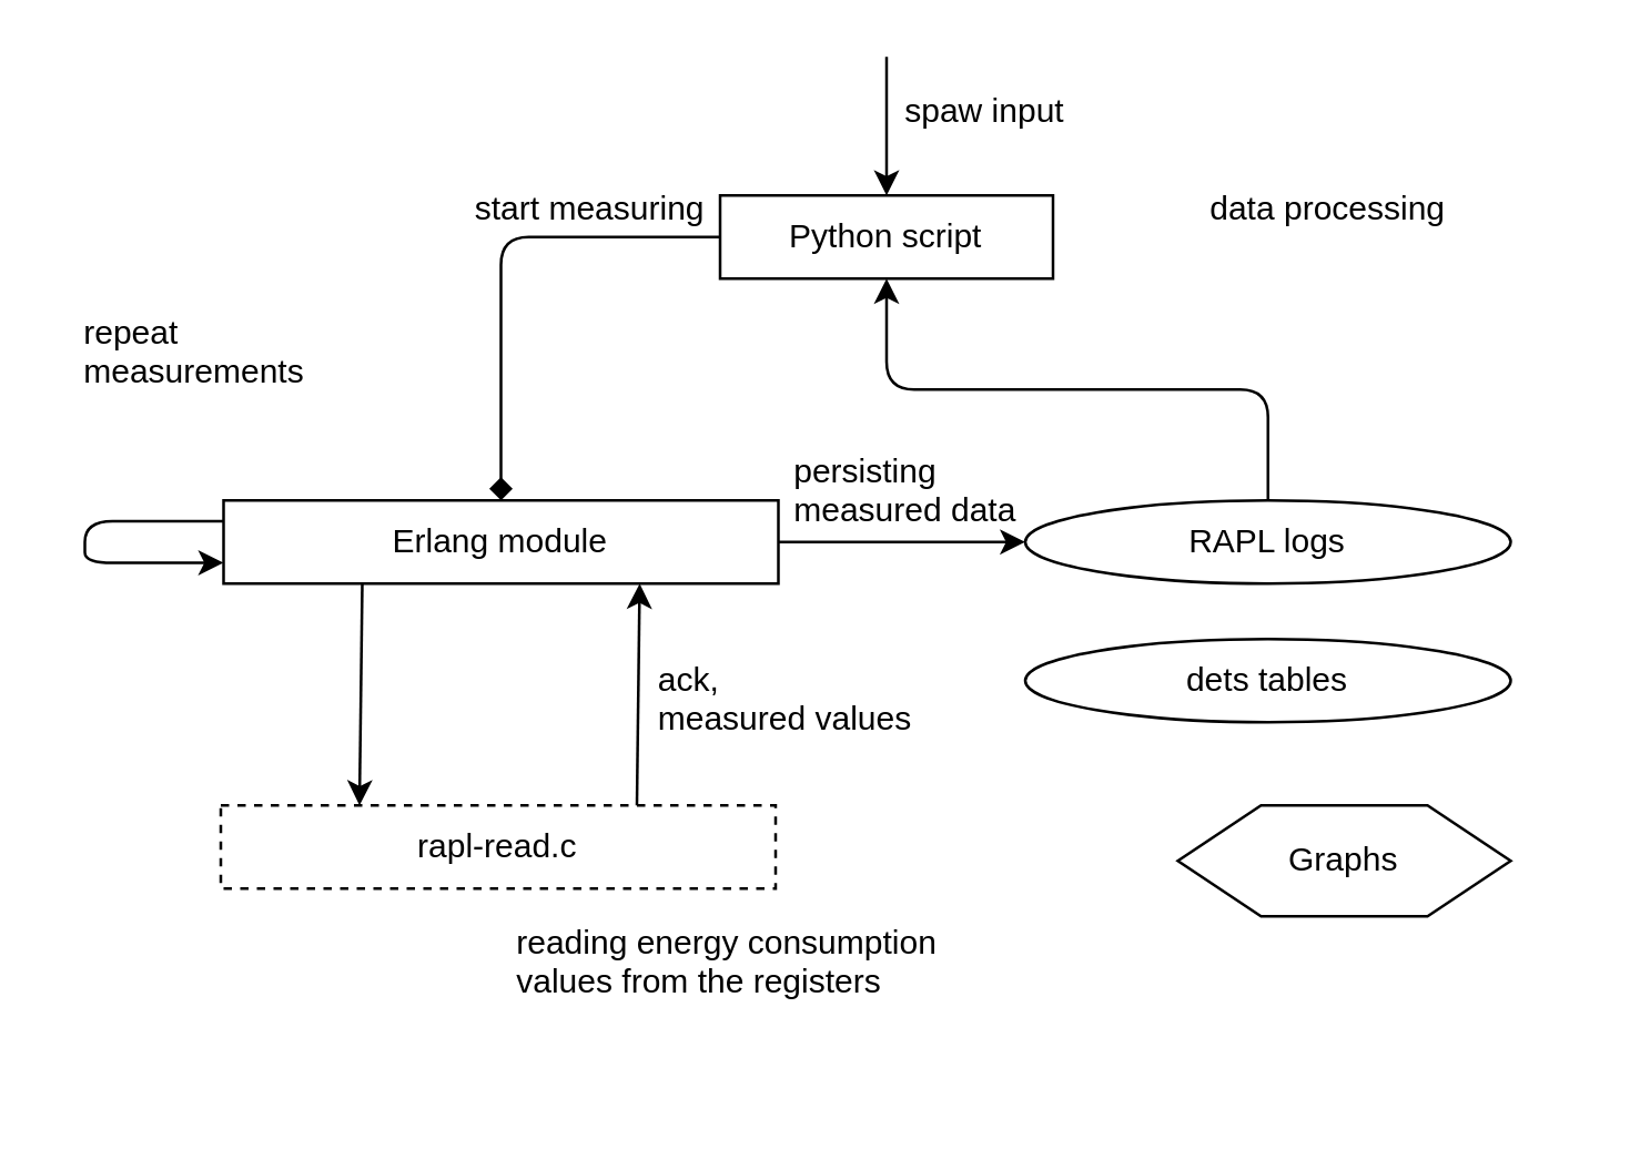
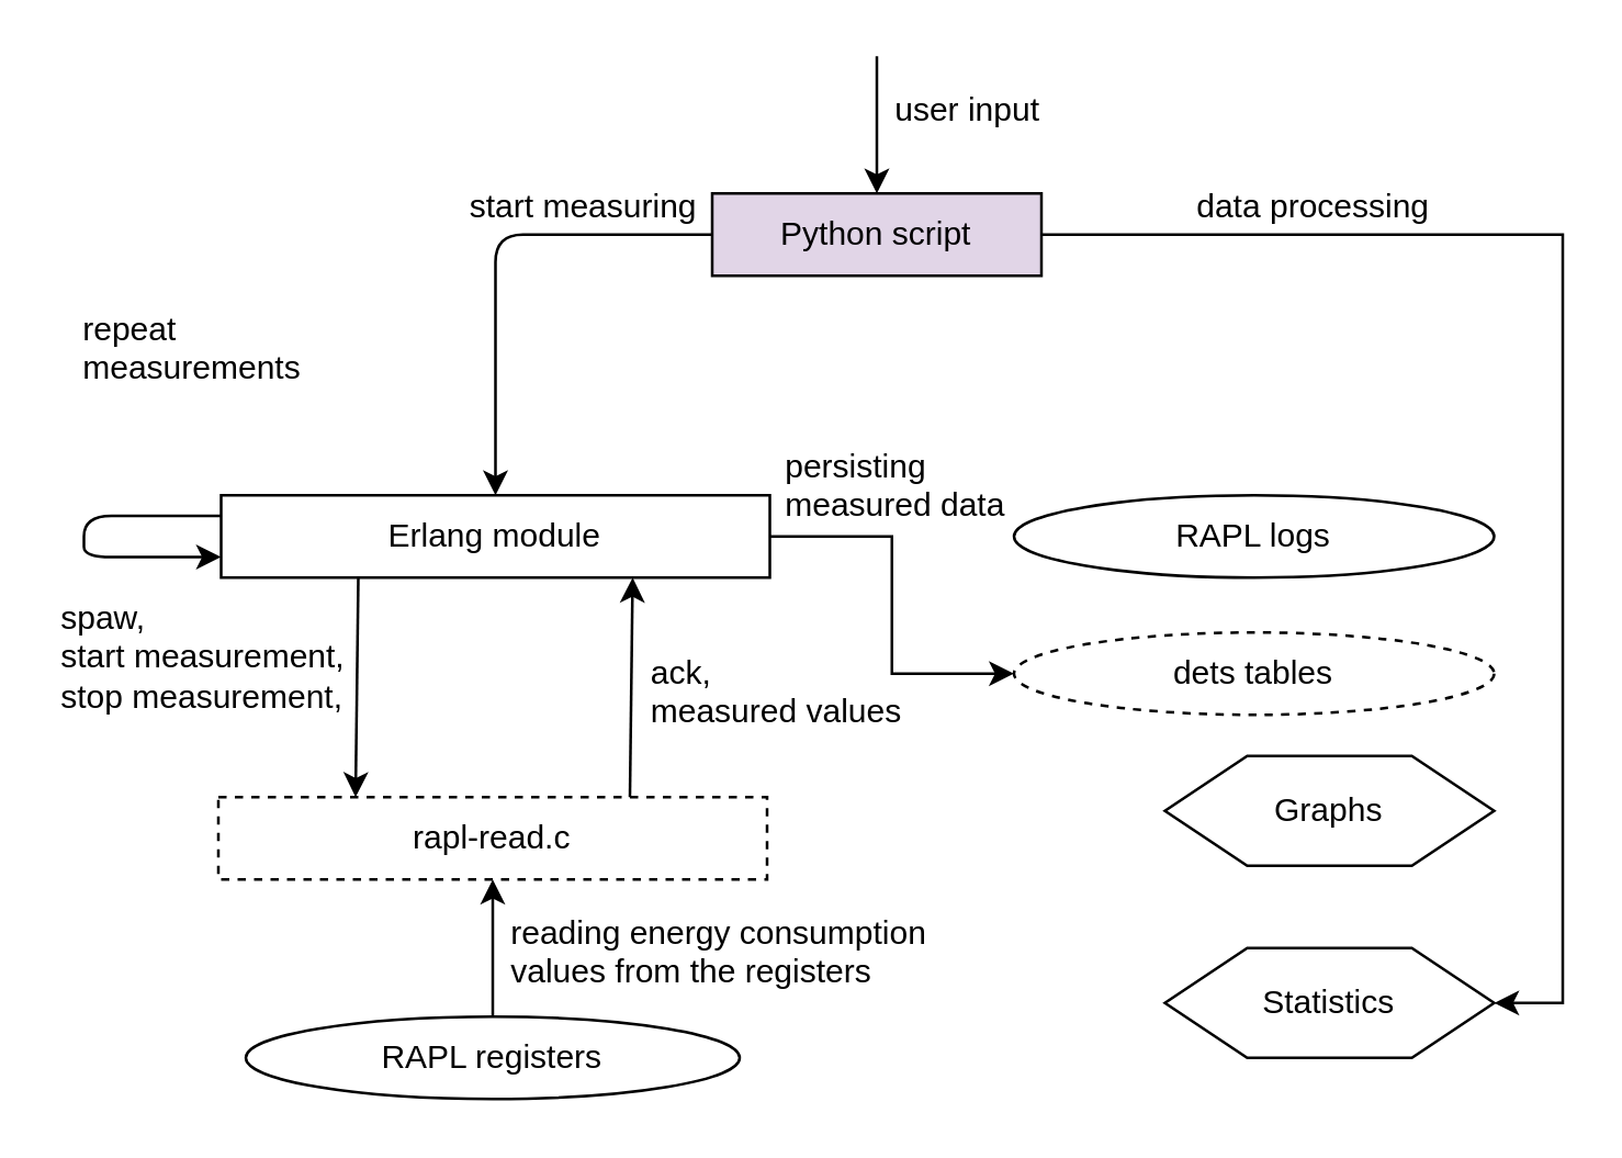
  <mxCell id="0" />
  <mxCell id="1" parent="0" />
  <mxCell id="2" value="Erlang module" style="rounded=0;whiteSpace=wrap;html=1;" parent="1" vertex="1"><mxGeometry x="80" y="180" width="200" height="30" as="geometry" /></mxCell>
  <mxCell id="3" value="rapl-read.c" style="rounded=0;whiteSpace=wrap;html=1;dashed=1;" parent="1" vertex="1"><mxGeometry x="79" y="290" width="200" height="30" as="geometry" /></mxCell>
+ <mxCell id="4" value="" style="endArrow=classic;html=1;exitX=0.5;exitY=0;exitDx=0;exitDy=0;entryX=0.5;entryY=1;entryDx=0;entryDy=0;edgeStyle=orthogonalEdgeStyle;" parent="1" source="10" target="3" edge="1"><mxGeometry width="50" height="50" relative="1" as="geometry"><mxPoint x="179" y="370" as="sourcePoint" /><mxPoint x="339" y="410" as="targetPoint" /></mxGeometry></mxCell>
  <mxCell id="5" value="reading energy consumption&lt;br&gt;values from the registers&lt;br&gt;" style="text;html=1;resizable=0;points=[];autosize=1;align=left;verticalAlign=top;spacingTop=-4;" parent="1" vertex="1"><mxGeometry x="184" y="330" width="170" height="30" as="geometry" /></mxCell>
  <mxCell id="6" value="" style="endArrow=classic;html=1;exitX=0.25;exitY=1;exitDx=0;exitDy=0;entryX=0.25;entryY=0;entryDx=0;entryDy=0;" parent="1" source="2" target="3" edge="1"><mxGeometry width="50" height="50" relative="1" as="geometry"><mxPoint x="359" y="140" as="sourcePoint" /><mxPoint x="409" y="90" as="targetPoint" /></mxGeometry></mxCell>
+ <mxCell id="7" value="spaw,&lt;br&gt;start measurement,&lt;br&gt;stop measurement,&lt;br&gt;" style="text;html=1;resizable=0;points=[];autosize=1;align=left;verticalAlign=top;spacingTop=-4;" parent="1" vertex="1"><mxGeometry x="20" y="215" width="120" height="40" as="geometry" /></mxCell>
  <mxCell id="8" value="" style="endArrow=classic;html=1;exitX=0.75;exitY=0;exitDx=0;exitDy=0;entryX=0.75;entryY=1;entryDx=0;entryDy=0;" parent="1" source="3" target="2" edge="1"><mxGeometry width="50" height="50" relative="1" as="geometry"><mxPoint x="319" y="150" as="sourcePoint" /><mxPoint x="369" y="100" as="targetPoint" /></mxGeometry></mxCell>
  <mxCell id="9" value="ack,&lt;br&gt;measured values&lt;br&gt;" style="text;html=1;resizable=0;points=[];autosize=1;align=left;verticalAlign=top;spacingTop=-4;" parent="1" vertex="1"><mxGeometry x="235" y="235" width="110" height="30" as="geometry" /></mxCell>
+ <mxCell id="10" value="RAPL registers" style="ellipse;whiteSpace=wrap;html=1;" parent="1" vertex="1"><mxGeometry x="89" y="370" width="180" height="30" as="geometry" /></mxCell>
  <mxCell id="11" value="RAPL logs" style="ellipse;whiteSpace=wrap;html=1;" parent="1" vertex="1"><mxGeometry x="369" y="180" width="175" height="30" as="geometry" /></mxCell>
- <mxCell id="12" value="dets tables" style="ellipse;whiteSpace=wrap;html=1;" parent="1" vertex="1"><mxGeometry x="369" y="230" width="175" height="30" as="geometry" /></mxCell>
- <mxCell id="13" value="" style="endArrow=classic;html=1;exitX=1;exitY=0.5;exitDx=0;exitDy=0;entryX=0;entryY=0.5;entryDx=0;entryDy=0;edgeStyle=orthogonalEdgeStyle;" parent="1" source="2" target="11" edge="1"><mxGeometry width="50" height="50" relative="1" as="geometry"><mxPoint x="399" y="230" as="sourcePoint" /><mxPoint x="449" y="180" as="targetPoint" /></mxGeometry></mxCell>
+ <mxCell id="12" value="dets tables" style="ellipse;whiteSpace=wrap;html=1;dashed=1;" parent="1" vertex="1"><mxGeometry x="369" y="230" width="175" height="30" as="geometry" /></mxCell>
+ <mxCell id="14" value="" style="endArrow=classic;html=1;exitX=1;exitY=0.5;exitDx=0;exitDy=0;entryX=0;entryY=0.5;entryDx=0;entryDy=0;edgeStyle=orthogonalEdgeStyle;rounded=0;" parent="1" source="2" target="12" edge="1"><mxGeometry width="50" height="50" relative="1" as="geometry"><mxPoint x="379" y="250" as="sourcePoint" /><mxPoint x="429" y="200" as="targetPoint" /></mxGeometry></mxCell>
  <mxCell id="15" value="persisting&lt;br&gt;measured data&lt;br&gt;" style="text;html=1;resizable=0;points=[];autosize=1;align=left;verticalAlign=top;spacingTop=-4;flipH=0;direction=east;" parent="1" vertex="1"><mxGeometry x="284" y="160" width="100" height="30" as="geometry" /></mxCell>
  <mxCell id="16" value="" style="endArrow=classic;html=1;exitX=0;exitY=0.25;exitDx=0;exitDy=0;edgeStyle=orthogonalEdgeStyle;rounded=1;entryX=0;entryY=0.75;entryDx=0;entryDy=0;" parent="1" source="2" target="2" edge="1"><mxGeometry width="50" height="50" relative="1" as="geometry"><mxPoint x="600" y="200" as="sourcePoint" /><mxPoint x="150" y="90" as="targetPoint" /><Array as="points"><mxPoint x="30" y="188" /><mxPoint x="30" y="203" /></Array></mxGeometry></mxCell>
  <mxCell id="17" value="repeat&lt;br&gt;measurements&lt;br&gt;" style="text;html=1;resizable=0;points=[];autosize=1;align=left;verticalAlign=top;spacingTop=-4;" parent="1" vertex="1"><mxGeometry x="28" y="110" width="90" height="30" as="geometry" /></mxCell>
- <mxCell id="18" value="Python script" style="rounded=0;whiteSpace=wrap;html=1;" parent="1" vertex="1"><mxGeometry x="259" y="70" width="120" height="30" as="geometry" /></mxCell>
+ <mxCell id="18" value="Python script" style="rounded=0;whiteSpace=wrap;html=1;fillColor=#e1d5e7;" parent="1" vertex="1"><mxGeometry x="259" y="70" width="120" height="30" as="geometry" /></mxCell>
  <mxCell id="19" value="data processing" style="text;html=1;resizable=0;points=[];autosize=1;align=left;verticalAlign=top;spacingTop=-4;" parent="1" vertex="1"><mxGeometry x="434" y="65" width="100" height="20" as="geometry" /></mxCell>
- <mxCell id="20" value="Graphs" style="shape=hexagon;perimeter=hexagonPerimeter2;whiteSpace=wrap;html=1;" parent="1" vertex="1"><mxGeometry x="424" y="290" width="120" height="40" as="geometry" /></mxCell>
+ <mxCell id="20" value="Graphs" style="shape=hexagon;perimeter=hexagonPerimeter2;whiteSpace=wrap;html=1;" parent="1" vertex="1"><mxGeometry x="424" y="275" width="120" height="40" as="geometry" /></mxCell>
+ <mxCell id="21" value="Statistics" style="shape=hexagon;perimeter=hexagonPerimeter2;whiteSpace=wrap;html=1;" parent="1" vertex="1"><mxGeometry x="424" y="345" width="120" height="40" as="geometry" /></mxCell>
  <mxCell id="22" value="start measuring" style="text;html=1;resizable=0;points=[];autosize=1;align=left;verticalAlign=top;spacingTop=-4;" vertex="1" parent="1"><mxGeometry x="169" y="65" width="100" height="20" as="geometry" /></mxCell>
- <mxCell id="23" value="spaw input" style="text;html=1;resizable=0;points=[];autosize=1;align=left;verticalAlign=top;spacingTop=-4;" vertex="1" parent="1"><mxGeometry x="323.5" y="30" width="70" height="20" as="geometry" /></mxCell>
- <mxCell id="24" value="" style="endArrow=diamond;html=1;exitX=0;exitY=0.5;exitDx=0;exitDy=0;entryX=0.5;entryY=0;entryDx=0;entryDy=0;edgeStyle=orthogonalEdgeStyle;" edge="1" parent="1" source="18" target="2"><mxGeometry width="50" height="50" relative="1" as="geometry"><mxPoint x="129" y="140" as="sourcePoint" /><mxPoint x="179" y="90" as="targetPoint" /></mxGeometry></mxCell>
- <mxCell id="25" value="" style="endArrow=classic;html=1;entryX=0.5;entryY=1;entryDx=0;entryDy=0;exitX=0.5;exitY=0;exitDx=0;exitDy=0;edgeStyle=orthogonalEdgeStyle;" edge="1" parent="1" source="11" target="18"><mxGeometry width="50" height="50" relative="1" as="geometry"><mxPoint x="349" y="340" as="sourcePoint" /><mxPoint x="399" y="290" as="targetPoint" /></mxGeometry></mxCell>
+ <mxCell id="23" value="user input" style="text;html=1;resizable=0;points=[];autosize=1;align=left;verticalAlign=top;spacingTop=-4;" vertex="1" parent="1"><mxGeometry x="323.5" y="30" width="70" height="20" as="geometry" /></mxCell>
+ <mxCell id="24" value="" style="endArrow=classic;html=1;exitX=0;exitY=0.5;exitDx=0;exitDy=0;entryX=0.5;entryY=0;entryDx=0;entryDy=0;edgeStyle=orthogonalEdgeStyle;" edge="1" parent="1" source="18" target="2"><mxGeometry width="50" height="50" relative="1" as="geometry"><mxPoint x="129" y="140" as="sourcePoint" /><mxPoint x="179" y="90" as="targetPoint" /></mxGeometry></mxCell>
  <mxCell id="26" value="" style="endArrow=classic;html=1;entryX=0.5;entryY=0;entryDx=0;entryDy=0;" edge="1" parent="1" target="18"><mxGeometry width="50" height="50" relative="1" as="geometry"><mxPoint x="319" y="20" as="sourcePoint" /><mxPoint x="289" y="20" as="targetPoint" /></mxGeometry></mxCell>
+ <mxCell id="27" value="" style="endArrow=classic;html=1;exitX=1;exitY=0.5;exitDx=0;exitDy=0;entryX=1;entryY=0.5;entryDx=0;entryDy=0;rounded=0;edgeStyle=orthogonalEdgeStyle;" edge="1" parent="1" source="18" target="21"><mxGeometry width="50" height="50" relative="1" as="geometry"><mxPoint x="719" y="150" as="sourcePoint" /><mxPoint x="769" y="100" as="targetPoint" /><Array as="points"><mxPoint x="569" y="85" /><mxPoint x="569" y="365" /></Array></mxGeometry></mxCell>
